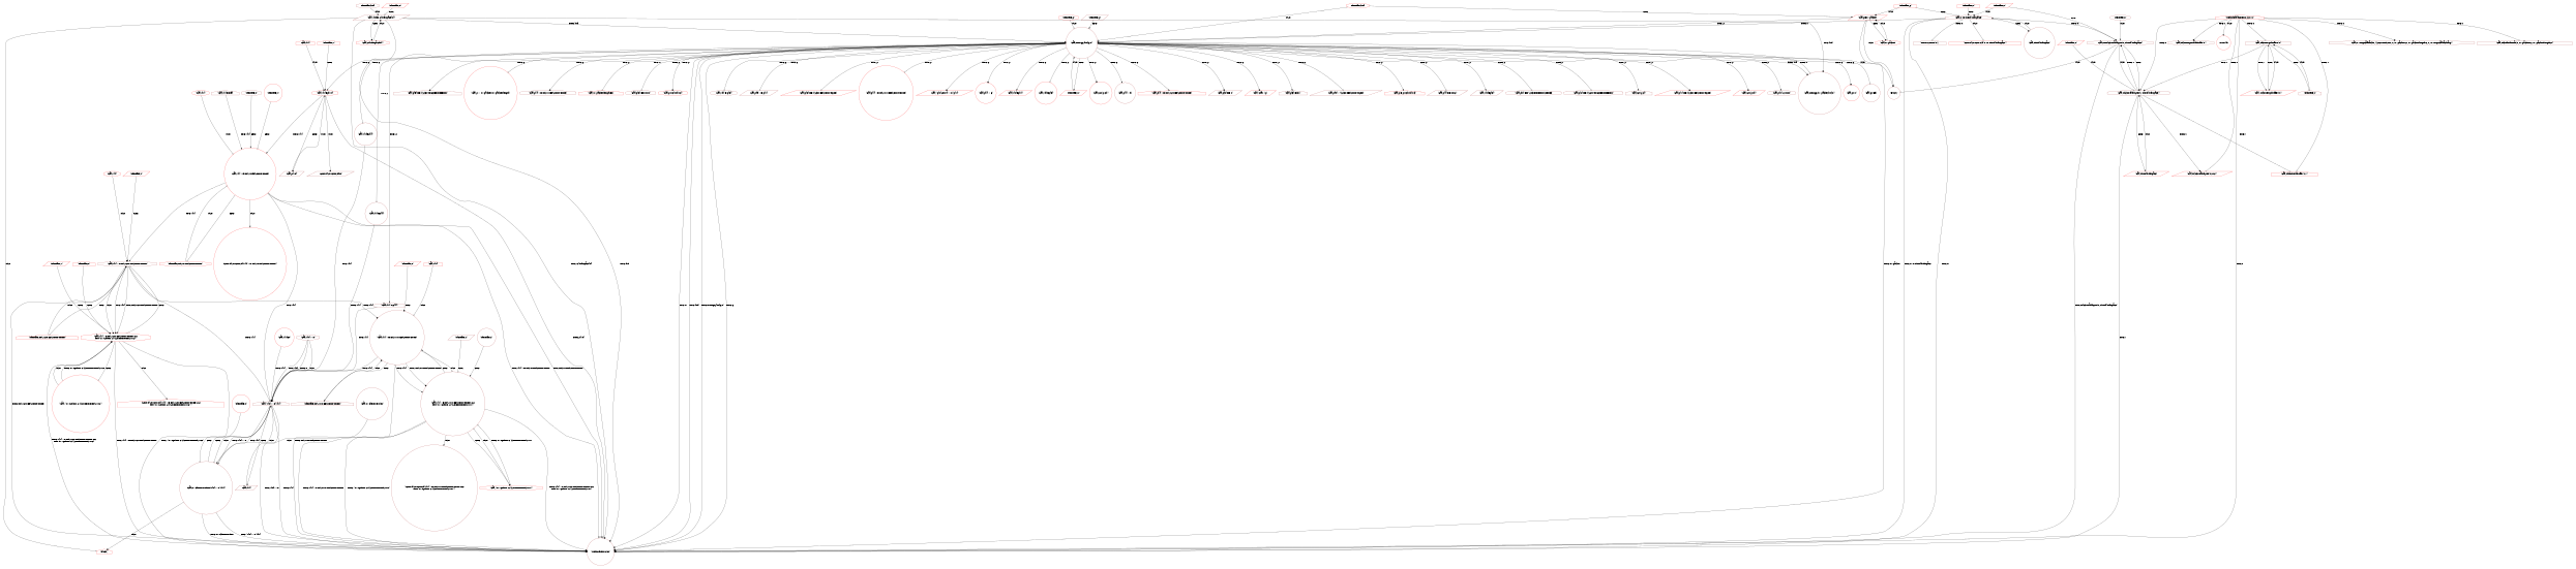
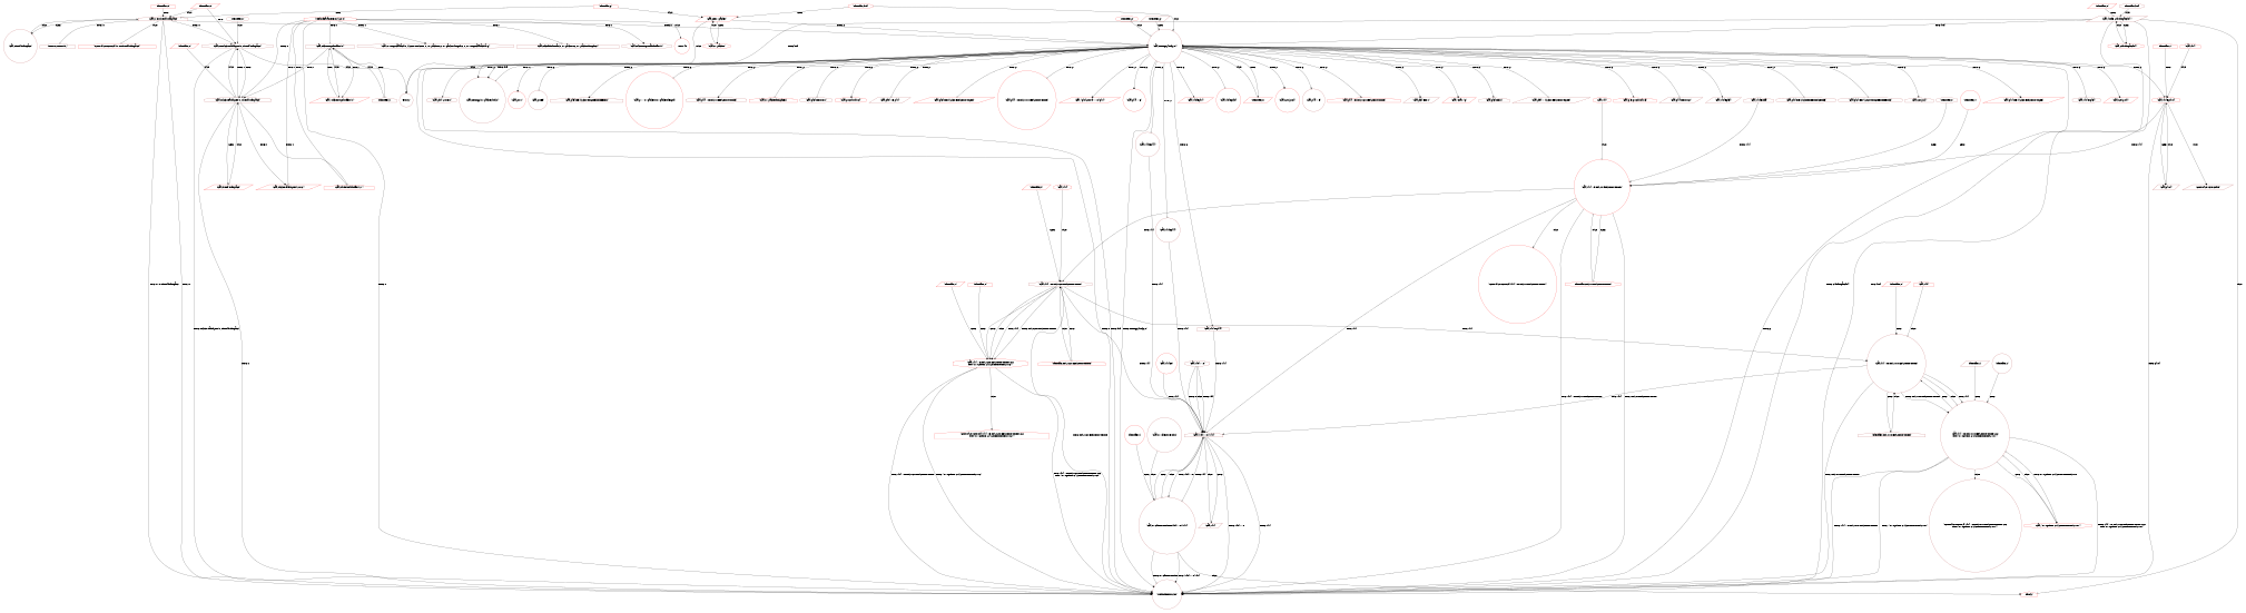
  digraph {
    node [color=red shape=circle]
    edge [arrowhead=odot]
    n1 [label="(Call,v[1]=p[10])" shape=octagon]
    n2 [label="(Call,v[1] >= TLS1_VERSION_MINOR)"]
    n3 [color=brown label="(ControlStructure,else)" shape=parallelogram]
    n4 [color=brown label="(Call,p[10])" shape=parallelogram]
    n5 [color=brown label="(MethodReturn,int)"]
    n6 [color=brown label="(Call,v[1] >= TLS1_2_VERSION_MINOR)" shape=octagon]
    n7 [color=brown label="(Call,(v[0]<<8)|v[1])" shape=house]
    n8 [label="(Identifier,TLS1_VERSION_MINOR)" shape=octagon]
    n9 [label="(ControlStructure,if (v[1] >= TLS1_VERSION_MINOR))"]
    n10 [color=brown label="(Call,memcpy(buf,p,n))"]
    n11 [color=brown label="(Call,v[0] = p[3])" shape=octagon]
    n12 [label="(Call,n2s(p,sil))" shape=parallelogram]
    n13 [color=brown label="(Call,p[0] & 0x80)" shape=octagon]
    n14 [color=brown label="(Call,memcpy(s->packet,buf,n))"]
    n15 [label="(Call,p++)"]
    n16 [color=brown label="(Call,p+=5)"]
    n17 [color=brown label="(Call,p[5] == SSL3_MT_CLIENT_HELLO)" shape=house]
    n18 [label="(Call,p <  s->packet+s->packet_length)"]
    n19 [color=brown label="(Call,p[4] >= TLS1_VERSION_MINOR)" shape=octagon]
    n20 [color=brown label="(Call,v[1]=p[4])"]
    n21 [label="(Call,s->packet_length=n)" shape=house]
    n22 [color=brown label="(Call,p[3] == 0x00)" shape=octagon]
    n23 [label="(Call,p+csl+sil+cl)" shape=octagon]
    n24 [color=brown label="(Block,)"]
    n25 [color=brown label="(Call,v[1]=p[4])"]
    n26 [color=brown label="(Call,p[9] >= p[1])" shape=parallelogram]
    n27 [label="(Call,p[3] == SSL3_VERSION_MAJOR)" shape=parallelogram]
    n28 [label="(Call,p[4] >= TLS1_1_VERSION_MINOR)"]
    n29 [label="(Call,((p[0]&0x7f)<<8)|p[1])" shape=parallelogram]
    n30 [label="(Call,p[4] < 6)"]
    n31 [label="(Call,v[0]=p[1])" shape=parallelogram]
    n32 [label="(Call,v[0]=p[3])"]
    n33 [label="(Identifier,n)" shape=parallelogram]
    n34 [label="(Call,n2s(p,csl))"]
    n35 [color=brown label="(Call,p[4] < 5)"]
    n36 [color=brown label="(Call,v[1] = p[4])" shape=house]
    n37 [label="(Call,p[4] >= TLS1_2_VERSION_MINOR)" shape=house]
    n38 [color=brown label="(Call,p[3] == 0)" shape=parallelogram]
    n39 [label="(Call,(char *)p)" shape=parallelogram]
    n40 [color=brown label="(Call,p[3] == 0)" shape=house]
    n41 [color=brown label="(Call,p[9] > SSL3_VERSION_MAJOR)" shape=parallelogram]
    n42 [label="(Call,p = p+csl+sil+cl)" shape=house]
    n43 [color=brown label="(Call,p[4] == 0x02)" shape=parallelogram]
    n44 [color=brown label="(Call,v[0]=p[3])" shape=parallelogram]
    n45 [color=brown label="(Call,p[0] == SSL3_RT_HANDSHAKE)" shape=octagon]
    n46 [color=brown label="(Call,p[2] == SSL2_MT_CLIENT_HELLO)" shape=octagon]
    n47 [color=brown label="(Call,n2s(p,cl))" shape=house]
    n48 [label="(Call,p[1] == SSL3_VERSION_MAJOR)" shape=parallelogram]
    n49 [color=brown label="(Call,*buf= &(buf_space[0]))" shape=parallelogram]
    n50 [label="(Block,)" shape=house]
    n51 [label="(Call,&(buf_space[0]))" shape=octagon]
    n52 [label="(Call,p=s->packet)" shape=parallelogram]
    n53 [label="(Call,s->packet)" shape=octagon]
    n54 [color=brown label="(Call,n != sizeof buf_space)" shape=house]
    n55 [color=brown label="(Call,sizeof buf_space)"]
    n56 [color=brown label="(Return,return(n);)" shape=house]
    n57 [label="(ControlStructure,if (n != sizeof buf_space))" shape=house]
    n58 [color=brown label="(Call,n=ssl23_read_bytes(s, sizeof buf_space))" shape=octagon]
    n59 [color=brown label="(Call,ssl23_read_bytes(s, sizeof buf_space))" shape=octagon]
    n60 [label="(Call,sizeof buf_space)" shape=parallelogram]
    n61 [label="(Call,ssl_init_sil_buffer(s,1))" shape=house]
    n62 [label="(Call,ssl23_read_bytes(s,n+2))" shape=parallelogram]
    n63 [color=brown label="(Call,ssl3_setup_buffers(s))" shape=house]
    n64 [color=brown label="(Identifier,s)" shape=house]
    n65 [label="(Call,!ssl3_setup_buffers(s))" shape=parallelogram]
    n66 [label="(MethodParameterIn,SSL *s)" shape=house]
    n67 [color=brown label="(Call,s->msg_callback(0, SSL2_VERSION, 0, s->packet+2, s->packet_length-2, s, s->msg_callback_arg))" shape=octagon]
    n68 [color=brown label="(Call,ssl3_finish_mac(s, s->packet+2, s->packet_length-2))" shape=house]
    n69 [color=brown label="(Call,ssl3_setup_read_buffer(s))" shape=octagon]
    1000145
    n71 [label="(Call,v[1] >= TLS1_2_VERSION_MINOR &&\n\t\t\t\t\t!(s->options & SSL_OP_NO_TLSv1_2))" shape=octagon]
    n72 [color=brown label="(Call,v[1] >= TLS1_1_VERSION_MINOR)"]
    n73 [label="(Identifier,TLS1_2_VERSION_MINOR)" shape=house]
    n74 [color=brown label="(Call,s->client_version=(v[0]<<8)|v[1])"]
    n75 [color=brown label="(Call,v[1])" shape=parallelogram]
    n76 [label="(ControlStructure,if (v[1] >= TLS1_2_VERSION_MINOR &&\n\t\t\t\t\t!(s->options & SSL_OP_NO_TLSv1_2)))" shape=house]
-   n77 [label="(Call,!(s->options & SSL_OP_NO_TLSv1_2))"]
    n78 [color=brown label="(Call,v[1] >= TLS1_1_VERSION_MINOR &&\n\t\t\t\t\t!(s->options & SSL_OP_NO_TLSv1_1))"]
    n79 [color=brown label="(Identifier,TLS1_1_VERSION_MINOR)" shape=house]
    n80 [color=brown label="(ControlStructure,if (v[1] >= TLS1_1_VERSION_MINOR &&\n\t\t\t\t\t!(s->options & SSL_OP_NO_TLSv1_1)))"]
    n81 [label="(Call,!(s->options & SSL_OP_NO_TLSv1_1))" shape=octagon]
    n82 [label="(Identifier,v)"]
    n83 [label="(Identifier,v)" shape=parallelogram]
    n84 [label="(Identifier,n)" shape=parallelogram]
    n85 [color=brown label="(Identifier,s)" shape=parallelogram]
    n86 [color=brown label="(Identifier,buf)" shape=octagon]
    n87 [label="(Call,v[1]=0)"]
    n88 [label="(Identifier,p)" shape=octagon]
    n89 [color=brown label="(Identifier,s)"]
    n90 [color=brown label="(Call,v[0]<<8)" shape=octagon]
    n91 [label="(Identifier,s)" shape=parallelogram]
    n92 [label="(Call,v[1])" shape=octagon]
    n93 [color=brown label="(Call,v[1]=0xff)" shape=house]
    n94 [label="(Identifier,v)" shape=house]
    n95 [label="(Identifier,n)" shape=parallelogram]
    n96 [label="(Call,v[1])" shape=house]
    n97 [label="(Identifier,s)" shape=parallelogram]
    n98 [label="(Call,v[1])" shape=octagon]
    n99 [label="(Identifier,p)" shape=house]
    n100 [label="(Identifier,s)" shape=house]
    n101 [label="(Identifier,s)"]
    n102 [label="(Identifier,n)" shape=house]
    n103 [label="(Identifier,buf)" shape=octagon]
    n104 [color=brown label="(Identifier,p)" shape=parallelogram]
    n105 [color=brown label="(Identifier,n)" shape=octagon]
    n106 [color=brown label="(Identifier,s)" shape=octagon]
    n107 [label="(Call,v[1])" shape=house]
    n108 [color=brown label="(Call,s->client_version)"]
    n109 [label="(Identifier,s)" shape=parallelogram]
    n1 -> n2 [arrowhead=normal label="DDG: v[1]"]
    n1 -> n3 [arrowhead=box label="AST: "]
    n1 -> n4 [arrowhead=box label="CFG: "]
    n1 -> n5 [arrowhead=normal label="DDG: p[10]"]
    n2 -> n5 [arrowhead=normal label="DDG: v[1] >= TLS1_VERSION_MINOR"]
    n2 -> n5 [arrowhead=normal label="DDG: TLS1_VERSION_MINOR"]
    n2 -> n6 [arrowhead=normal label="DDG: v[1]"]
    n2 -> n7 [label="DDG: v[1]"]
    n2 -> n8 [label="CFG: "]
    n2 -> n9 [arrowhead=normal label="AST: "]
    n4 -> n1 [arrowhead=normal label="AST: "]
    n6 -> n5 [arrowhead=box label="DDG: TLS1_2_VERSION_MINOR"]
    n6 -> n7 [label="DDG: v[1]"]
    n6 -> n71 [arrowhead=box label="AST: "]
    n6 -> n71 [arrowhead=box label="DDG: v[1]"]
    n6 -> n71 [arrowhead=normal label="DDG: TLS1_2_VERSION_MINOR"]
    n6 -> n72 [arrowhead=box label="DDG: v[1]"]
    n6 -> n73 [label="CFG: "]
    n7 -> n5 [arrowhead=normal label="DDG: v[0]<<8"]
    n7 -> n5 [arrowhead=normal label="DDG: v[1]"]
    n7 -> n74 [label="AST: "]
    n7 -> n74 [arrowhead=normal label="DDG: v[0]<<8"]
    n7 -> n74 [label="DDG: v[1]"]
    n7 -> n75 [arrowhead=normal label="CFG: "]
    n8 -> n2 [label="AST: "]
    n10 -> n1 [arrowhead=normal label="DDG: p"]
    n10 -> n5 [arrowhead=box label="DDG: n"]
    n10 -> n5 [arrowhead=box label="DDG: buf"]
    n10 -> n5 [arrowhead=box label="DDG: memcpy(buf,p,n)"]
    n10 -> n5 [label="DDG: p"]
    n10 -> n11 [label="DDG: p"]
    n10 -> n12 [arrowhead=box label="DDG: p"]
    n10 -> n13 [arrowhead=normal label="DDG: p"]
    n10 -> n14 [arrowhead=box label="DDG: buf"]
    n10 -> n14 [label="DDG: n"]
    n10 -> n15 [arrowhead=box label="DDG: p"]
    n10 -> n16 [label="DDG: p"]
    n10 -> n17 [arrowhead=box label="DDG: p"]
    n10 -> n18 [label="DDG: p"]
    n10 -> n19 [arrowhead=box label="DDG: p"]
    n10 -> n20 [label="DDG: p"]
    n10 -> n21 [label="DDG: n"]
    n10 -> n22 [label="DDG: p"]
    n10 -> n23 [arrowhead=box label="DDG: p"]
    n10 -> n24 [arrowhead=normal label="AST: "]
    n10 -> n25 [label="DDG: p"]
    n10 -> n26 [label="DDG: p"]
    n10 -> n27 [label="DDG: p"]
    n10 -> n28 [label="DDG: p"]
    n10 -> n29 [arrowhead=box label="DDG: p"]
    n10 -> n30 [arrowhead=box label="DDG: p"]
    n10 -> n31 [arrowhead=normal label="DDG: p"]
    n10 -> n32 [label="DDG: p"]
    n10 -> n33 [arrowhead=normal label="CFG: "]
    n10 -> n34 [arrowhead=box label="DDG: p"]
    n10 -> n35 [arrowhead=normal label="DDG: p"]
    n10 -> n36 [arrowhead=normal label="DDG: p"]
    n10 -> n37 [arrowhead=normal label="DDG: p"]
    n10 -> n38 [arrowhead=box label="DDG: p"]
    n10 -> n39 [arrowhead=box label="DDG: p"]
    n10 -> n40 [arrowhead=normal label="DDG: p"]
    n10 -> n41 [label="DDG: p"]
    n10 -> n42 [arrowhead=normal label="DDG: p"]
    n10 -> n43 [label="DDG: p"]
    n10 -> n44 [arrowhead=normal label="DDG: p"]
    n10 -> n45 [label="DDG: p"]
    n10 -> n46 [label="DDG: p"]
    n10 -> n47 [arrowhead=normal label="DDG: p"]
    n10 -> n48 [arrowhead=box label="DDG: p"]
    n20 -> n7 [arrowhead=normal label="DDG: v[1]"]
    n25 -> n7 [label="DDG: v[1]"]
    n33 -> n10 [arrowhead=normal label="AST: "]
    n36 -> n7 [arrowhead=box label="DDG: v[1]"]
    n49 -> n5 [arrowhead=box label="DDG: buf"]
    n49 -> n5 [arrowhead=box label="DDG: &(buf_space[0])"]
    n49 -> n10 [arrowhead=box label="DDG: buf"]
    n49 -> n14 [arrowhead=box label="DDG: buf"]
    n49 -> n50 [label="AST: "]
    n49 -> n51 [arrowhead=box label="CFG: "]
    n51 -> n49 [arrowhead=box label="AST: "]
-   n52 -> n5 [label="DDG: s->packet"]
    n52 -> n10 [label="DDG: p"]
    n52 -> n24 [arrowhead=normal label="AST: "]
    n52 -> n53 [arrowhead=box label="CFG: "]
    n53 -> n52 [arrowhead=box label="AST: "]
    n54 -> n5 [arrowhead=normal label="DDG: n"]
    n54 -> n5 [arrowhead=normal label="DDG: n != sizeof buf_space"]
    n54 -> n10 [arrowhead=box label="DDG: n"]
    n54 -> n55 [arrowhead=box label="CFG: "]
    n54 -> n56 [label="DDG: n"]
    n54 -> n57 [label="AST: "]
    n54 -> n58 [label="DDG: n"]
    n55 -> n54 [arrowhead=normal label="AST: "]
    n58 -> n5 [arrowhead=normal label="DDG: ssl23_read_bytes(s, sizeof buf_space)"]
    n58 -> n24 [label="AST: "]
    n58 -> n59 [arrowhead=box label="CFG: "]
    n59 -> n5 [arrowhead=normal label="DDG: s"]
    n59 -> n58 [label="AST: "]
    n59 -> n58 [arrowhead=box label="DDG: s"]
    n59 -> n60 [arrowhead=normal label="CFG: "]
    n59 -> n61 [label="DDG: s"]
    n59 -> n62 [arrowhead=box label="DDG: s"]
    n60 -> n59 [arrowhead=box label="AST: "]
    n63 -> n59 [arrowhead=box label="DDG: s"]
    n63 -> n64 [label="CFG: "]
    n63 -> n65 [arrowhead=normal label="AST: "]
    n63 -> n65 [arrowhead=normal label="DDG: s"]
    n64 -> n63 [arrowhead=box label="AST: "]
    n65 -> n63 [arrowhead=normal label="CFG: "]
    n66 -> n5 [arrowhead=box label="DDG: s"]
    n66 -> n59 [arrowhead=normal label="DDG: s"]
    n66 -> n61 [label="DDG: s"]
    n66 -> n62 [label="DDG: s"]
    n66 -> n63 [label="DDG: s"]
    n66 -> n67 [arrowhead=box label="DDG: s"]
    n66 -> n68 [label="DDG: s"]
    n66 -> n69 [arrowhead=box label="DDG: s"]
    n66 -> 1000145 [arrowhead=normal label="AST: "]
    n71 -> n5 [arrowhead=box label="DDG: !(s->options & SSL_OP_NO_TLSv1_2)"]
    n71 -> n5 [label="DDG: v[1] >= TLS1_2_VERSION_MINOR &&\n\t\t\t\t\t!(s->options & SSL_OP_NO_TLSv1_2)"]
    n71 -> n5 [label="DDG: v[1] >= TLS1_2_VERSION_MINOR"]
    n71 -> n6 [label="CFG: "]
    n71 -> n76 [arrowhead=normal label="AST: "]
-   n71 -> n77 [label="CFG: "]
    n72 -> n5 [label="DDG: TLS1_1_VERSION_MINOR"]
    n72 -> n7 [arrowhead=normal label="DDG: v[1]"]
    n72 -> n78 [label="AST: "]
    n72 -> n78 [arrowhead=normal label="DDG: v[1]"]
    n72 -> n78 [arrowhead=box label="DDG: TLS1_1_VERSION_MINOR"]
    n72 -> n79 [arrowhead=normal label="CFG: "]
    n73 -> n6 [arrowhead=box label="AST: "]
    n74 -> n5 [label="DDG: s->client_version"]
    n74 -> n5 [arrowhead=box label="DDG: (v[0]<<8)|v[1]"]
    n74 -> n7 [arrowhead=normal label="CFG: "]
    n74 -> n50 [arrowhead=box label="AST: "]
    n75 -> n7 [label="AST: "]
-   n77 -> n71 [arrowhead=box label="AST: "]
-   n77 -> n71 [arrowhead=normal label="DDG: s->options & SSL_OP_NO_TLSv1_2"]
    n78 -> n5 [arrowhead=normal label="DDG: v[1] >= TLS1_1_VERSION_MINOR"]
    n78 -> n5 [label="DDG: !(s->options & SSL_OP_NO_TLSv1_1)"]
    n78 -> n5 [arrowhead=normal label="DDG: v[1] >= TLS1_1_VERSION_MINOR &&\n\t\t\t\t\t!(s->options & SSL_OP_NO_TLSv1_1)"]
    n78 -> n72 [arrowhead=normal label="CFG: "]
    n78 -> n80 [arrowhead=normal label="AST: "]
    n78 -> n81 [arrowhead=box label="CFG: "]
    n79 -> n72 [arrowhead=box label="AST: "]
    n81 -> n78 [label="AST: "]
    n81 -> n78 [label="DDG: s->options & SSL_OP_NO_TLSv1_1"]
    n82 -> n2 [label="CFG: "]
    n83 -> n71 [arrowhead=box label="CFG: "]
    n84 -> n49 [label="CFG: "]
    n85 -> n78 [label="CFG: "]
    n86 -> n49 [arrowhead=normal label="AST: "]
    n87 -> n7 [arrowhead=normal label="DDG: v[1]"]
    n88 -> n10 [label="AST: "]
    n89 -> n78 [arrowhead=normal label="CFG: "]
    n90 -> n7 [label="AST: "]
    n90 -> n7 [arrowhead=box label="DDG: v[0]"]
    n90 -> n7 [arrowhead=box label="DDG: 8"]
    n91 -> n72 [arrowhead=box label="CFG: "]
    n92 -> n2 [label="AST: "]
    n93 -> n2 [arrowhead=normal label="DDG: v[1]"]
    n94 -> n1 [arrowhead=normal label="CFG: "]
    n95 -> n54 [arrowhead=box label="AST: "]
    n95 -> n58 [arrowhead=box label="CFG: "]
    n96 -> n72 [label="AST: "]
    n97 -> n6 [arrowhead=normal label="CFG: "]
    n98 -> n6 [arrowhead=box label="AST: "]
    n99 -> n52 [arrowhead=box label="AST: "]
    n99 -> n54 [label="CFG: "]
    n100 -> n71 [label="CFG: "]
    n101 -> n74 [label="CFG: "]
    n102 -> n54 [arrowhead=box label="CFG: "]
    n103 -> n10 [arrowhead=normal label="AST: "]
    n103 -> n52 [arrowhead=normal label="CFG: "]
    n104 -> n10 [arrowhead=normal label="CFG: "]
    n105 -> n58 [arrowhead=normal label="AST: "]
    n106 -> n2 [arrowhead=normal label="CFG: "]
    n107 -> n1 [arrowhead=box label="AST: "]
    n108 -> n74 [arrowhead=normal label="AST: "]
    n109 -> n59 [label="AST: "]
  }
